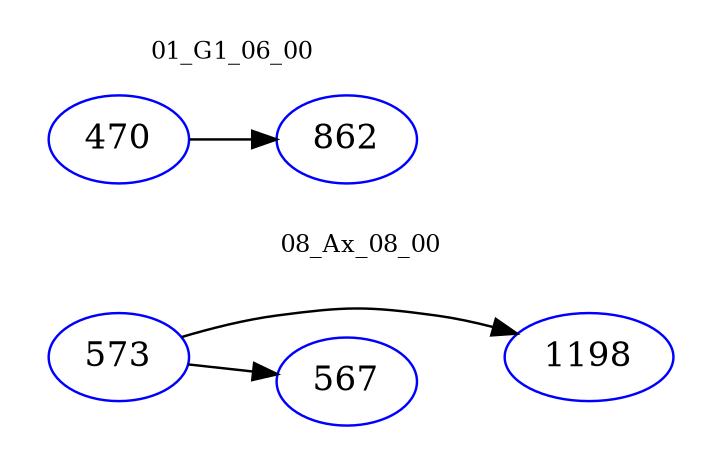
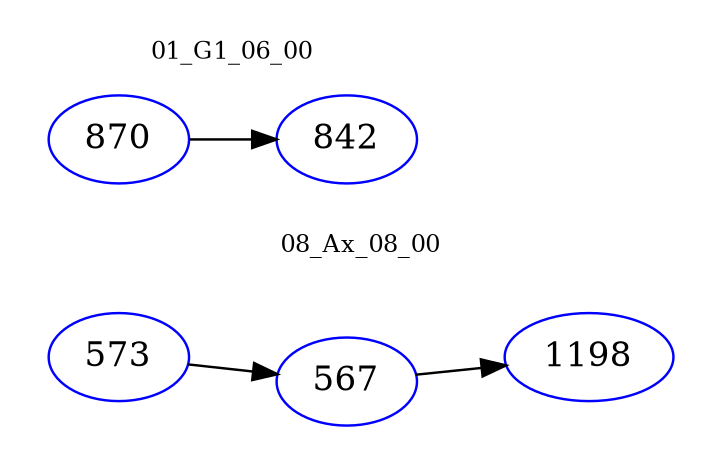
  digraph {
    rankdir=LR
    node [color=blue]
    edge [color=black]
    n1 [label=573]
    n2 [label=567]
    n3 [label=1198]
-   n4 [label=470]
-   n5 [label=862]
+   n4 [label=870]
+   n5 [label=842]
    subgraph cluster_1 {
      color=white
      fontsize=10
      label="08_Ax_08_00"
      n1
      n2
      n3
    }
    subgraph cluster_2 {
      color=white
      fontsize=10
      label="01_G1_06_00"
      n4
      n5
    }
    n1 -> n2
-   n1 -> n3
+   n2 -> n3
    n4 -> n5
  }
